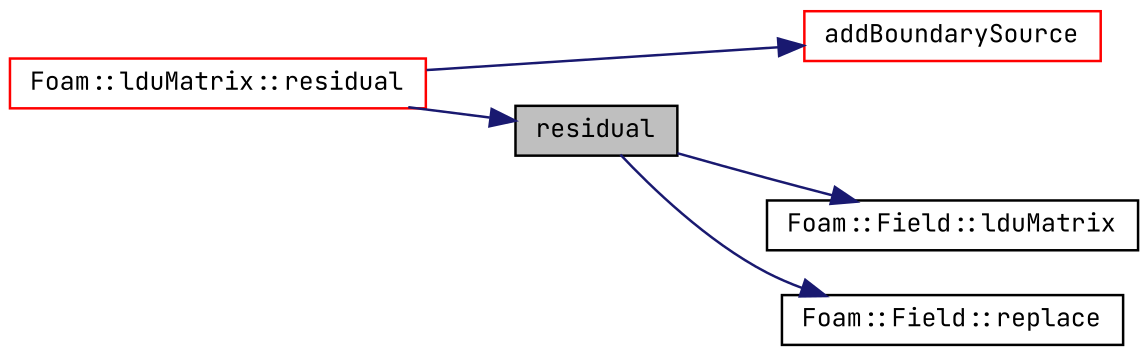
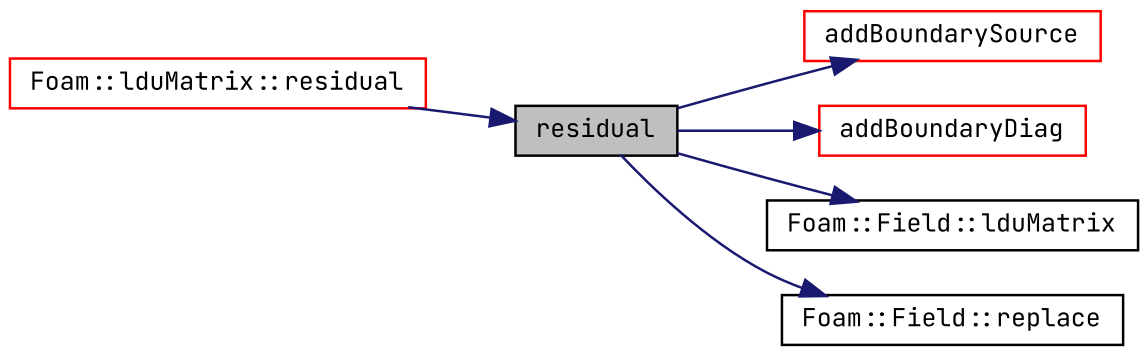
  digraph {
    fontname="JetBrains Mono"
    rankdir=LR
    node [color=black fontname="JetBrains Mono" fontsize=10 shape=record]
    edge [color=midnightblue fontname="JetBrains Mono" fontsize=10 labelfontname=FreeSans labelfontsize=10 style=solid]
    n1 [fillcolor=grey75 fontcolor=black height=0.2 label=residual style=filled width=0.4]
+   n2 [color=red height=0.2 label=addBoundaryDiag width=0.4]
    n3 [color=red height=0.2 label=addBoundarySource width=0.4]
    n4 [height=0.2 label="Foam::Field::lduMatrix" width=0.4]
    n5 [height=0.2 label="Foam::Field::replace" width=0.4]
    n6 [color=red height=0.2 label="Foam::lduMatrix::residual" width=0.4]
-   n6 -> n3
+   n1 -> n2
+   n1 -> n3
    n1 -> n4
    n1 -> n5
    n6 -> n1
  }
